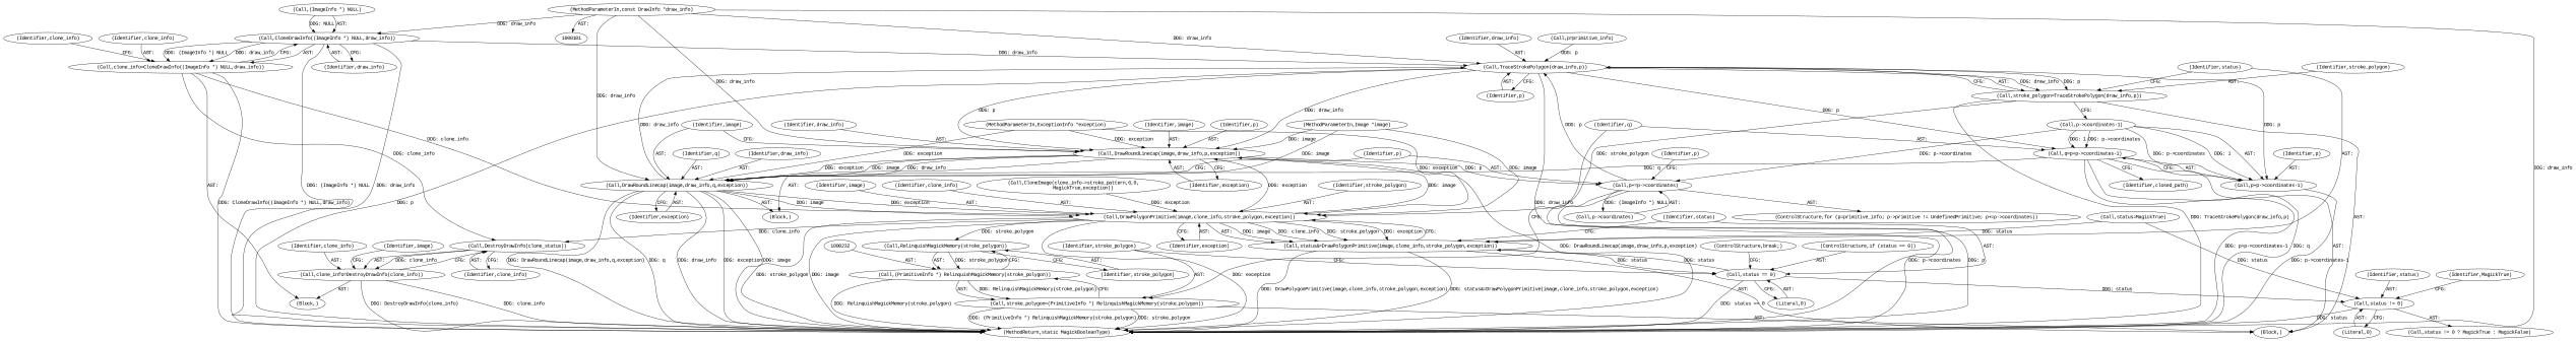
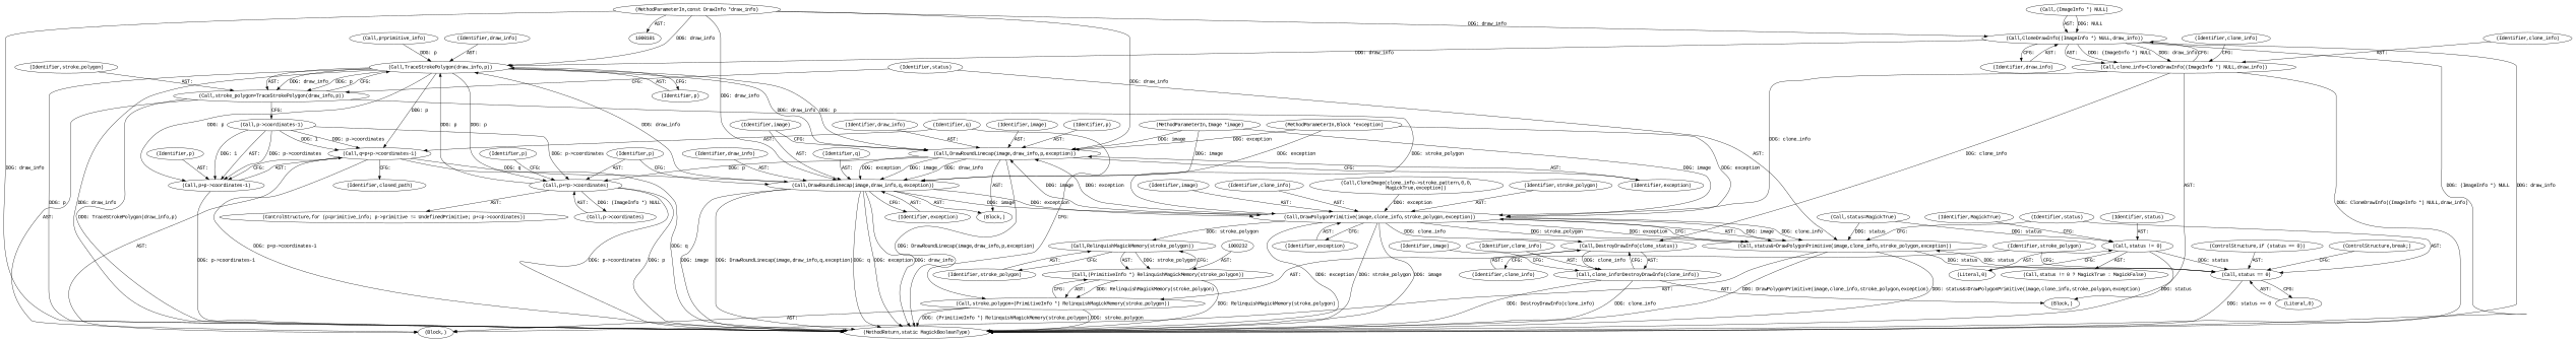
  digraph {
    fontname="Liberation Mono"
    node [fontname="Liberation Mono"]
    edge [fontname="Liberation Mono"]
    n1 [label="(MethodParameterIn,const DrawInfo *draw_info)"]
    n2 [label="(Call,CloneDrawInfo((ImageInfo *) NULL,draw_info))"]
    n3 [label="(Call,DrawRoundLinecap(image,draw_info,p,exception))"]
    n4 [label="(Call,TraceStrokePolygon(draw_info,p))"]
    n5 [label="(Call,DrawRoundLinecap(image,draw_info,q,exception))"]
    n6 [label="(MethodReturn,static MagickBooleanType)"]
    1000101
    n8 [label="(Call,clone_info=CloneDrawInfo((ImageInfo *) NULL,draw_info))"]
    n9 [label="(Identifier,draw_info)"]
    n10 [label="(Call,p+=p->coordinates)"]
    n11 [label="(Identifier,exception)"]
    n12 [label="(Block,)"]
    n13 [label="(Call,stroke_polygon=TraceStrokePolygon(draw_info,p))"]
    n14 [label="(Call,q=p+p->coordinates-1)"]
    n15 [label="(Call,p+p->coordinates-1)"]
    n16 [label="(Identifier,p)"]
    n17 [label="(Call,DrawPolygonPrimitive(image,clone_info,stroke_polygon,exception))"]
    n18 [label="(Identifier,exception)"]
    n19 [label="(Call,DestroyDrawInfo(clone_status))"]
    n20 [label="(Block,)"]
    n21 [label="(Call,status&=DrawPolygonPrimitive(image,clone_info,stroke_polygon,exception))"]
    n22 [label="(Call,RelinquishMagickMemory(stroke_polygon))"]
    n23 [label="(Identifier,exception)"]
    n24 [label="(Call,clone_info=DestroyDrawInfo(clone_info))"]
    n25 [label="(Identifier,clone_info)"]
    n26 [label="(Call,status == 0)"]
    n27 [label="(Block,)"]
    n28 [label="(Call,(PrimitiveInfo *) RelinquishMagickMemory(stroke_polygon))"]
    n29 [label="(Identifier,stroke_polygon)"]
    n30 [label="(Call,status != 0)"]
    n31 [label="(Literal,0)"]
    n32 [label="(Literal,0)"]
    n33 [label="(Call,status != 0 ? MagickTrue : MagickFalse)"]
    n34 [label="(ControlStructure,if (status == 0))"]
    n35 [label="(Call,stroke_polygon=(PrimitiveInfo *) RelinquishMagickMemory(stroke_polygon))"]
    n36 [label="(ControlStructure,for (p=primitive_info; p->primitive != UndefinedPrimitive; p+=p->coordinates))"]
    n37 [label="(Call,p->coordinates)"]
    n38 [label="(Call,p->coordinates-1)"]
    n39 [label="(Identifier,closed_path)"]
    n40 [label="(Identifier,draw_info)"]
    n41 [label="(Identifier,clone_info)"]
    n42 [label="(Call,p=primitive_info)"]
    n43 [label="(Call,(ImageInfo *) NULL)"]
    n44 [label="(Identifier,image)"]
    n45 [label="(Identifier,clone_info)"]
    n46 [label="(Identifier,MagickTrue)"]
    n47 [label="(Identifier,clone_info)"]
    n48 [label="(Call,CloneImage(clone_info->stroke_pattern,0,0,\n       MagickTrue,exception))"]
    n49 [label="(Call,status=MagickTrue)"]
    n50 [label="(Identifier,draw_info)"]
    n51 [label="(Identifier,stroke_polygon)"]
    n52 [label="(Identifier,q)"]
    n53 [label="(Identifier,image)"]
    n54 [label="(Identifier,stroke_polygon)"]
    n55 [label="(Identifier,p)"]
    n56 [label="(Identifier,draw_info)"]
    n57 [label="(Identifier,image)"]
    n58 [label="(Identifier,p)"]
    n59 [label="(Identifier,status)"]
    n60 [label="(Identifier,stroke_polygon)"]
    n61 [label="(Identifier,image)"]
    n62 [label="(Identifier,p)"]
    n63 [label="(MethodParameterIn,Image *image)"]
    n64 [label="(ControlStructure,break;)"]
    n65 [label="(Identifier,p)"]
    n66 [label="(Identifier,status)"]
    n67 [label="(Identifier,clone_info)"]
    n68 [label="(Identifier,status)"]
-   n69 [label="(MethodParameterIn,ExceptionInfo *exception)"]
+   n69 [label="(MethodParameterIn,Block *exception)"]
    n70 [label="(Identifier,q)"]
    1000232
    n1 -> n2 [label="DDG: draw_info"]
    n1 -> n3 [label="DDG: draw_info"]
    n1 -> n4 [label="DDG: draw_info"]
    n1 -> n5 [label="DDG: draw_info"]
    n1 -> n6 [label="DDG: draw_info"]
    n1 -> 1000101 [label="AST: "]
    n2 -> n4 [label="DDG: draw_info"]
    n2 -> n6 [label="DDG: (ImageInfo *) NULL"]
    n2 -> n6 [label="DDG: draw_info"]
    n2 -> n8 [label="AST: "]
    n2 -> n8 [label="DDG: (ImageInfo *) NULL"]
    n2 -> n8 [label="DDG: draw_info"]
    n2 -> n9 [label="CFG: "]
    n3 -> n5 [label="DDG: image"]
    n3 -> n5 [label="DDG: draw_info"]
    n3 -> n5 [label="DDG: exception"]
    n3 -> n6 [label="DDG: DrawRoundLinecap(image,draw_info,p,exception)"]
    n3 -> n10 [label="DDG: p"]
    n3 -> n11 [label="CFG: "]
    n3 -> n12 [label="AST: "]
    n4 -> n3 [label="DDG: draw_info"]
    n4 -> n3 [label="DDG: p"]
    n4 -> n6 [label="DDG: p"]
    n4 -> n6 [label="DDG: draw_info"]
+   n4 -> n10 [label="DDG: p"]
    n4 -> n13 [label="AST: "]
    n4 -> n13 [label="DDG: draw_info"]
    n4 -> n13 [label="DDG: p"]
    n4 -> n14 [label="DDG: p"]
    n4 -> n15 [label="DDG: p"]
    n4 -> n16 [label="CFG: "]
    n5 -> n4 [label="DDG: draw_info"]
    n5 -> n6 [label="DDG: q"]
    n5 -> n6 [label="DDG: exception"]
    n5 -> n6 [label="DDG: draw_info"]
    n5 -> n6 [label="DDG: image"]
    n5 -> n6 [label="DDG: DrawRoundLinecap(image,draw_info,q,exception)"]
    n5 -> n12 [label="AST: "]
    n5 -> n17 [label="DDG: image"]
    n5 -> n17 [label="DDG: exception"]
    n5 -> n18 [label="CFG: "]
    n8 -> n2 [label="CFG: "]
    n8 -> n6 [label="DDG: CloneDrawInfo((ImageInfo *) NULL,draw_info)"]
    n8 -> n17 [label="DDG: clone_info"]
    n8 -> n19 [label="DDG: clone_info"]
    n8 -> n20 [label="AST: "]
    n9 -> n2 [label="AST: "]
    n10 -> n4 [label="DDG: p"]
    n10 -> n6 [label="DDG: p->coordinates"]
    n10 -> n6 [label="DDG: p"]
    n10 -> n36 [label="AST: "]
    n10 -> n37 [label="DDG: (ImageInfo *) NULL"]
    n11 -> n3 [label="AST: "]
    n13 -> n4 [label="CFG: "]
    n13 -> n6 [label="DDG: TraceStrokePolygon(draw_info,p)"]
    n13 -> n17 [label="DDG: stroke_polygon"]
    n13 -> n27 [label="AST: "]
    n13 -> n38 [label="CFG: "]
    n14 -> n5 [label="DDG: q"]
    n14 -> n6 [label="DDG: p+p->coordinates-1"]
    n14 -> n6 [label="DDG: q"]
    n14 -> n15 [label="CFG: "]
    n14 -> n27 [label="AST: "]
    n14 -> n39 [label="CFG: "]
    n15 -> n6 [label="DDG: p->coordinates-1"]
    n15 -> n14 [label="AST: "]
    n16 -> n4 [label="AST: "]
    n17 -> n3 [label="DDG: image"]
    n17 -> n3 [label="DDG: exception"]
    n17 -> n6 [label="DDG: exception"]
    n17 -> n6 [label="DDG: stroke_polygon"]
    n17 -> n6 [label="DDG: image"]
    n17 -> n19 [label="DDG: clone_info"]
    n17 -> n21 [label="AST: "]
    n17 -> n21 [label="DDG: image"]
    n17 -> n21 [label="DDG: clone_info"]
    n17 -> n21 [label="DDG: stroke_polygon"]
    n17 -> n21 [label="DDG: exception"]
    n17 -> n22 [label="DDG: stroke_polygon"]
    n17 -> n23 [label="CFG: "]
    n18 -> n5 [label="AST: "]
    n19 -> n24 [label="AST: "]
    n19 -> n24 [label="DDG: clone_info"]
    n19 -> n25 [label="CFG: "]
    n21 -> n6 [label="DDG: DrawPolygonPrimitive(image,clone_info,stroke_polygon,exception)"]
    n21 -> n6 [label="DDG: status&=DrawPolygonPrimitive(image,clone_info,stroke_polygon,exception)"]
    n21 -> n17 [label="CFG: "]
    n21 -> n26 [label="DDG: status"]
    n21 -> n27 [label="AST: "]
    n22 -> n28 [label="AST: "]
    n22 -> n28 [label="DDG: stroke_polygon"]
    n22 -> n29 [label="CFG: "]
    n23 -> n17 [label="AST: "]
    n24 -> n6 [label="DDG: clone_info"]
    n24 -> n6 [label="DDG: DestroyDrawInfo(clone_info)"]
    n24 -> n19 [label="CFG: "]
    n24 -> n20 [label="AST: "]
    n25 -> n19 [label="AST: "]
    n26 -> n6 [label="DDG: status == 0"]
    n26 -> n21 [label="DDG: status"]
-   n26 -> n30 [label="DDG: status"]
+   n30 -> n26 [label="DDG: status"]
    n26 -> n31 [label="CFG: "]
    n28 -> n6 [label="DDG: RelinquishMagickMemory(stroke_polygon)"]
    n28 -> n22 [label="CFG: "]
    n28 -> n35 [label="AST: "]
    n28 -> n35 [label="DDG: RelinquishMagickMemory(stroke_polygon)"]
    n29 -> n22 [label="AST: "]
    n30 -> n6 [label="DDG: status"]
    n30 -> n32 [label="CFG: "]
    n30 -> n33 [label="AST: "]
    n31 -> n26 [label="AST: "]
    n32 -> n30 [label="AST: "]
    n34 -> n26 [label="AST: "]
    n35 -> n6 [label="DDG: (PrimitiveInfo *) RelinquishMagickMemory(stroke_polygon)"]
    n35 -> n6 [label="DDG: stroke_polygon"]
    n35 -> n27 [label="AST: "]
    n35 -> n28 [label="CFG: "]
    n37 -> n10 [label="AST: "]
    n38 -> n10 [label="DDG: p->coordinates"]
    n38 -> n14 [label="DDG: p->coordinates"]
    n38 -> n14 [label="DDG: 1"]
    n38 -> n15 [label="AST: "]
    n38 -> n15 [label="DDG: p->coordinates"]
    n38 -> n15 [label="DDG: 1"]
    n40 -> n3 [label="AST: "]
    n41 -> n8 [label="AST: "]
    n42 -> n4 [label="DDG: p"]
    n43 -> n2 [label="AST: "]
    n43 -> n2 [label="DDG: NULL"]
    n44 -> n17 [label="AST: "]
    n45 -> n17 [label="AST: "]
    n46 -> n30 [label="CFG: "]
    n47 -> n24 [label="AST: "]
    n48 -> n17 [label="DDG: exception"]
    n49 -> n21 [label="DDG: status"]
    n49 -> n30 [label="DDG: status"]
    n50 -> n4 [label="AST: "]
    n51 -> n17 [label="AST: "]
    n52 -> n5 [label="AST: "]
    n53 -> n3 [label="AST: "]
    n54 -> n13 [label="AST: "]
    n55 -> n3 [label="AST: "]
    n56 -> n5 [label="AST: "]
    n57 -> n3 [label="CFG: "]
    n57 -> n5 [label="AST: "]
    n58 -> n10 [label="CFG: "]
    n59 -> n30 [label="AST: "]
    n60 -> n26 [label="CFG: "]
    n60 -> n35 [label="AST: "]
    n61 -> n24 [label="CFG: "]
    n62 -> n5 [label="CFG: "]
    n62 -> n10 [label="AST: "]
    n63 -> n3 [label="DDG: image"]
    n63 -> n5 [label="DDG: image"]
    n63 -> n17 [label="DDG: image"]
    n64 -> n26 [label="CFG: "]
    n65 -> n15 [label="AST: "]
    n66 -> n21 [label="CFG: "]
    n66 -> n26 [label="AST: "]
    n67 -> n8 [label="CFG: "]
    n68 -> n13 [label="CFG: "]
    n68 -> n21 [label="AST: "]
    n69 -> n3 [label="DDG: exception"]
    n69 -> n5 [label="DDG: exception"]
    n69 -> n17 [label="DDG: exception"]
    n70 -> n14 [label="AST: "]
    n70 -> n35 [label="CFG: "]
    1000232 -> n28 [label="AST: "]
  }
